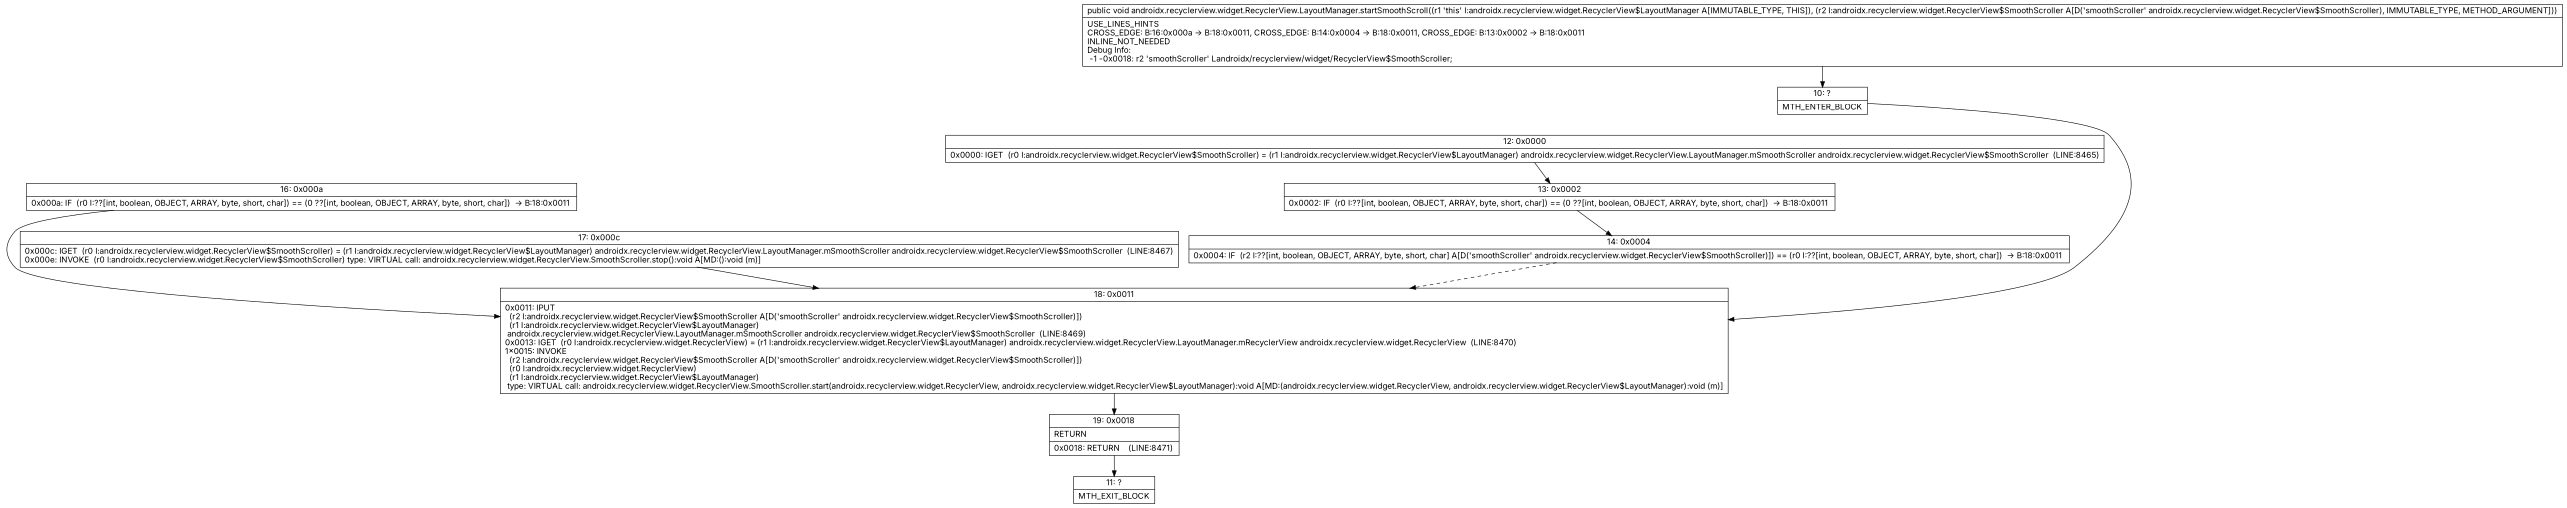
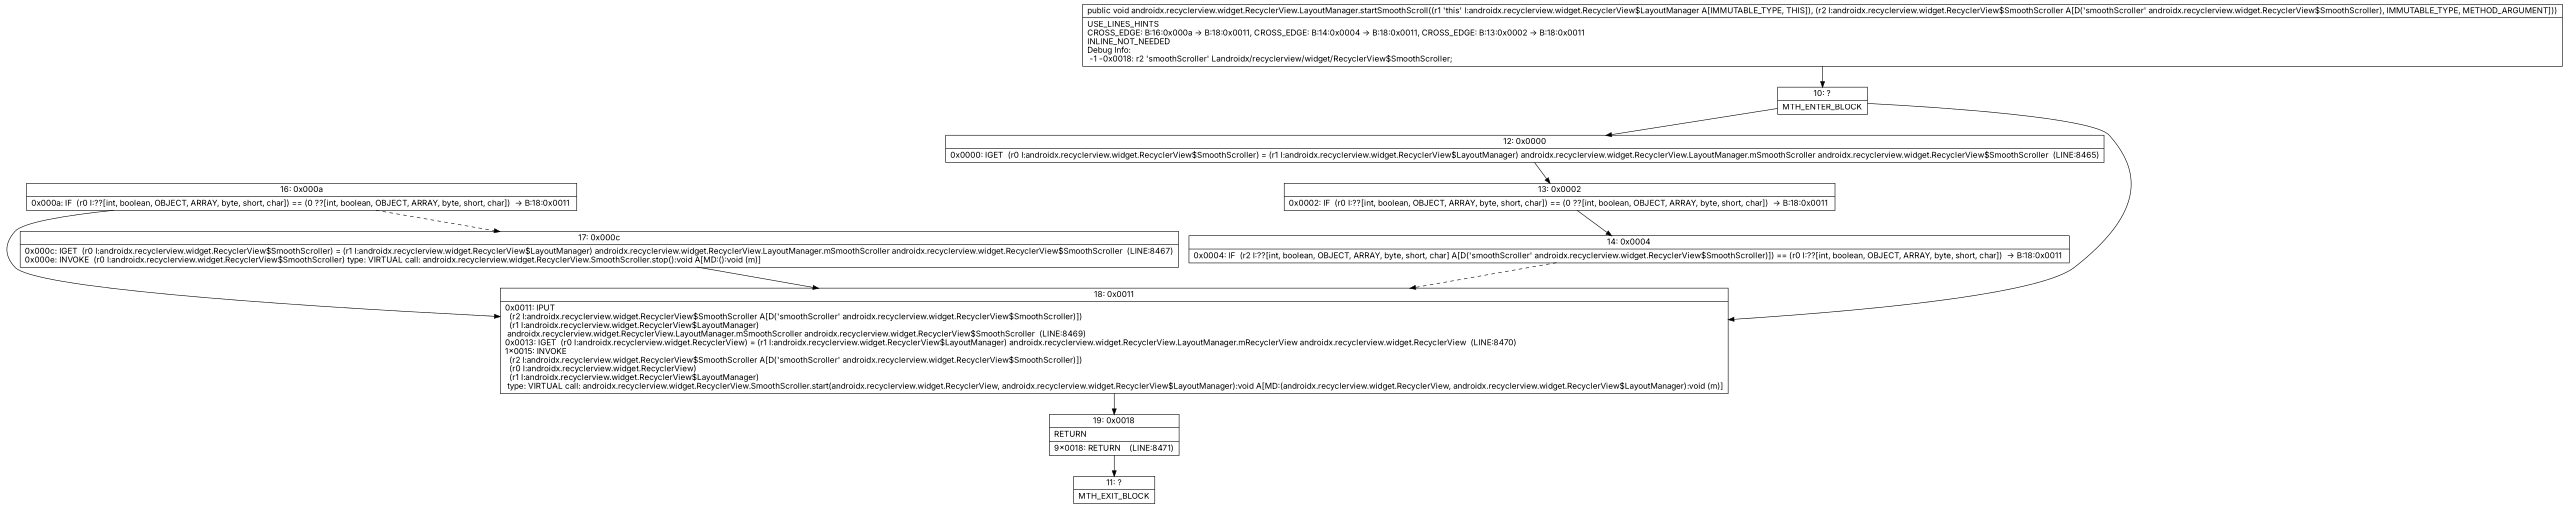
  digraph {
    fontname=Inter
    node [fontname=Inter shape=record]
    edge [fontname=Inter]
    n1 [label="{10\:\ ?|MTH_ENTER_BLOCK\l}"]
    n2 [label="{12\:\ 0x0000|0x0000: IGET  (r0 I:androidx.recyclerview.widget.RecyclerView$SmoothScroller) = (r1 I:androidx.recyclerview.widget.RecyclerView$LayoutManager) androidx.recyclerview.widget.RecyclerView.LayoutManager.mSmoothScroller androidx.recyclerview.widget.RecyclerView$SmoothScroller  (LINE:8465)\l}"]
    n3 [label="{18\:\ 0x0011|0x0011: IPUT  \l  (r2 I:androidx.recyclerview.widget.RecyclerView$SmoothScroller A[D('smoothScroller' androidx.recyclerview.widget.RecyclerView$SmoothScroller)])\l  (r1 I:androidx.recyclerview.widget.RecyclerView$LayoutManager)\l androidx.recyclerview.widget.RecyclerView.LayoutManager.mSmoothScroller androidx.recyclerview.widget.RecyclerView$SmoothScroller  (LINE:8469)\l0x0013: IGET  (r0 I:androidx.recyclerview.widget.RecyclerView) = (r1 I:androidx.recyclerview.widget.RecyclerView$LayoutManager) androidx.recyclerview.widget.RecyclerView.LayoutManager.mRecyclerView androidx.recyclerview.widget.RecyclerView  (LINE:8470)\l1x0015: INVOKE  \l  (r2 I:androidx.recyclerview.widget.RecyclerView$SmoothScroller A[D('smoothScroller' androidx.recyclerview.widget.RecyclerView$SmoothScroller)])\l  (r0 I:androidx.recyclerview.widget.RecyclerView)\l  (r1 I:androidx.recyclerview.widget.RecyclerView$LayoutManager)\l type: VIRTUAL call: androidx.recyclerview.widget.RecyclerView.SmoothScroller.start(androidx.recyclerview.widget.RecyclerView, androidx.recyclerview.widget.RecyclerView$LayoutManager):void A[MD:(androidx.recyclerview.widget.RecyclerView, androidx.recyclerview.widget.RecyclerView$LayoutManager):void (m)]\l}"]
    n4 [label="{13\:\ 0x0002|0x0002: IF  (r0 I:??[int, boolean, OBJECT, ARRAY, byte, short, char]) == (0 ??[int, boolean, OBJECT, ARRAY, byte, short, char])  \-\> B:18:0x0011 \l}"]
    n5 [label="{14\:\ 0x0004|0x0004: IF  (r2 I:??[int, boolean, OBJECT, ARRAY, byte, short, char] A[D('smoothScroller' androidx.recyclerview.widget.RecyclerView$SmoothScroller)]) == (r0 I:??[int, boolean, OBJECT, ARRAY, byte, short, char])  \-\> B:18:0x0011 \l}"]
-   n6 [label="{19\:\ 0x0018|RETURN\l|0x0018: RETURN    (LINE:8471)\l}"]
+   n6 [label="{19\:\ 0x0018|RETURN\l|9x0018: RETURN    (LINE:8471)\l}"]
    n7 [label="{16\:\ 0x000a|0x000a: IF  (r0 I:??[int, boolean, OBJECT, ARRAY, byte, short, char]) == (0 ??[int, boolean, OBJECT, ARRAY, byte, short, char])  \-\> B:18:0x0011 \l}"]
    n8 [label="{17\:\ 0x000c|0x000c: IGET  (r0 I:androidx.recyclerview.widget.RecyclerView$SmoothScroller) = (r1 I:androidx.recyclerview.widget.RecyclerView$LayoutManager) androidx.recyclerview.widget.RecyclerView.LayoutManager.mSmoothScroller androidx.recyclerview.widget.RecyclerView$SmoothScroller  (LINE:8467)\l0x000e: INVOKE  (r0 I:androidx.recyclerview.widget.RecyclerView$SmoothScroller) type: VIRTUAL call: androidx.recyclerview.widget.RecyclerView.SmoothScroller.stop():void A[MD:():void (m)]\l}"]
    n9 [label="{11\:\ ?|MTH_EXIT_BLOCK\l}"]
    n10 [label="{public void androidx.recyclerview.widget.RecyclerView.LayoutManager.startSmoothScroll((r1 'this' I:androidx.recyclerview.widget.RecyclerView$LayoutManager A[IMMUTABLE_TYPE, THIS]), (r2 I:androidx.recyclerview.widget.RecyclerView$SmoothScroller A[D('smoothScroller' androidx.recyclerview.widget.RecyclerView$SmoothScroller), IMMUTABLE_TYPE, METHOD_ARGUMENT]))  | USE_LINES_HINTS\lCROSS_EDGE: B:16:0x000a \-\> B:18:0x0011, CROSS_EDGE: B:14:0x0004 \-\> B:18:0x0011, CROSS_EDGE: B:13:0x0002 \-\> B:18:0x0011\lINLINE_NOT_NEEDED\lDebug Info:\l  \-1 \-0x0018: r2 'smoothScroller' Landroidx\/recyclerview\/widget\/RecyclerView$SmoothScroller;\l}"]
+   n1 -> n2
    n1 -> n3
    n2 -> n4
    n3 -> n6
    n4 -> n5 [style=solid]
    n5 -> n3 [style=dashed]
    n6 -> n9
    n7 -> n3
+   n7 -> n8 [style=dashed]
    n8 -> n3
    n10 -> n1
  }
